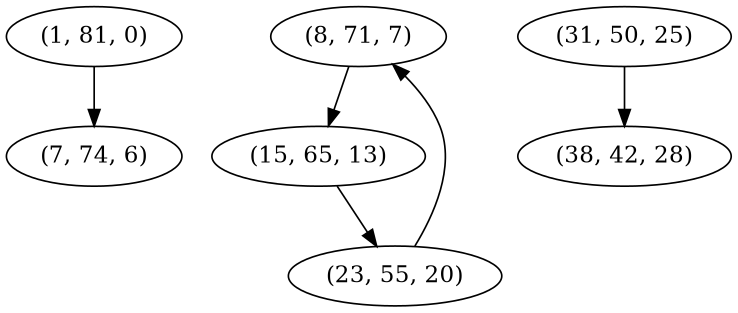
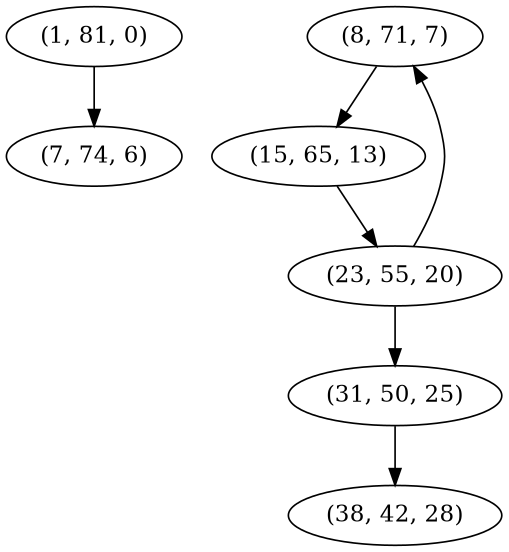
  digraph {
    "(1, 81, 0)"
    "(7, 74, 6)"
    "(8, 71, 7)"
    "(15, 65, 13)"
    "(23, 55, 20)"
    "(31, 50, 25)"
    n7 [label="(38, 42, 28)"]
    "(1, 81, 0)" -> "(7, 74, 6)"
    "(8, 71, 7)" -> "(15, 65, 13)"
    "(15, 65, 13)" -> "(23, 55, 20)"
    "(23, 55, 20)" -> "(8, 71, 7)"
+   "(23, 55, 20)" -> "(31, 50, 25)"
    "(31, 50, 25)" -> n7
  }
